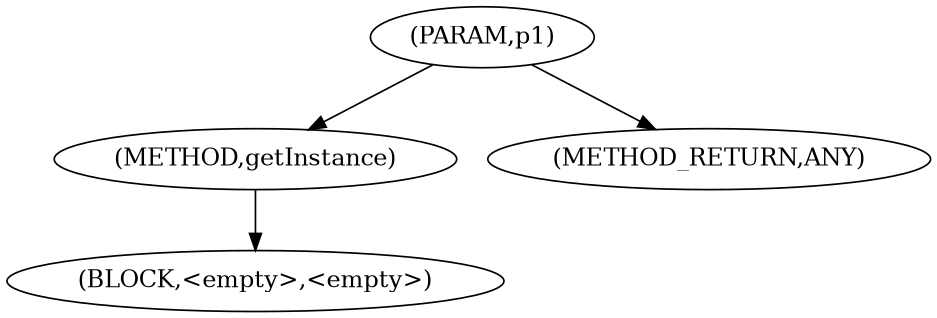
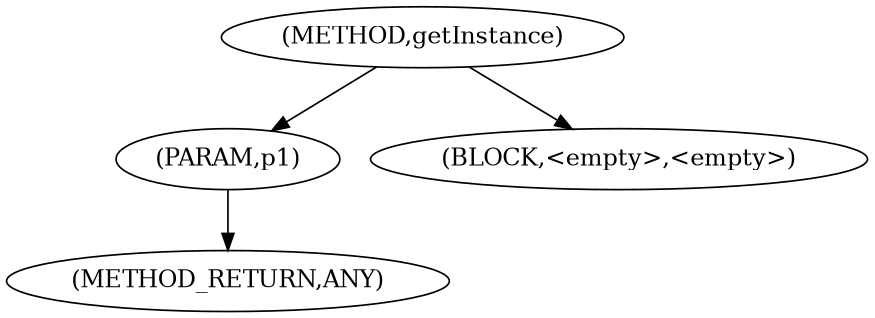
  digraph {
    n1 [label=<(METHOD,getInstance)>]
    n2 [label=<(PARAM,p1)>]
    n3 [label=<(BLOCK,&lt;empty&gt;,&lt;empty&gt;)>]
    n4 [label=<(METHOD_RETURN,ANY)>]
-   n2 -> n1
+   n1 -> n2
    n1 -> n3
    n2 -> n4
  }
